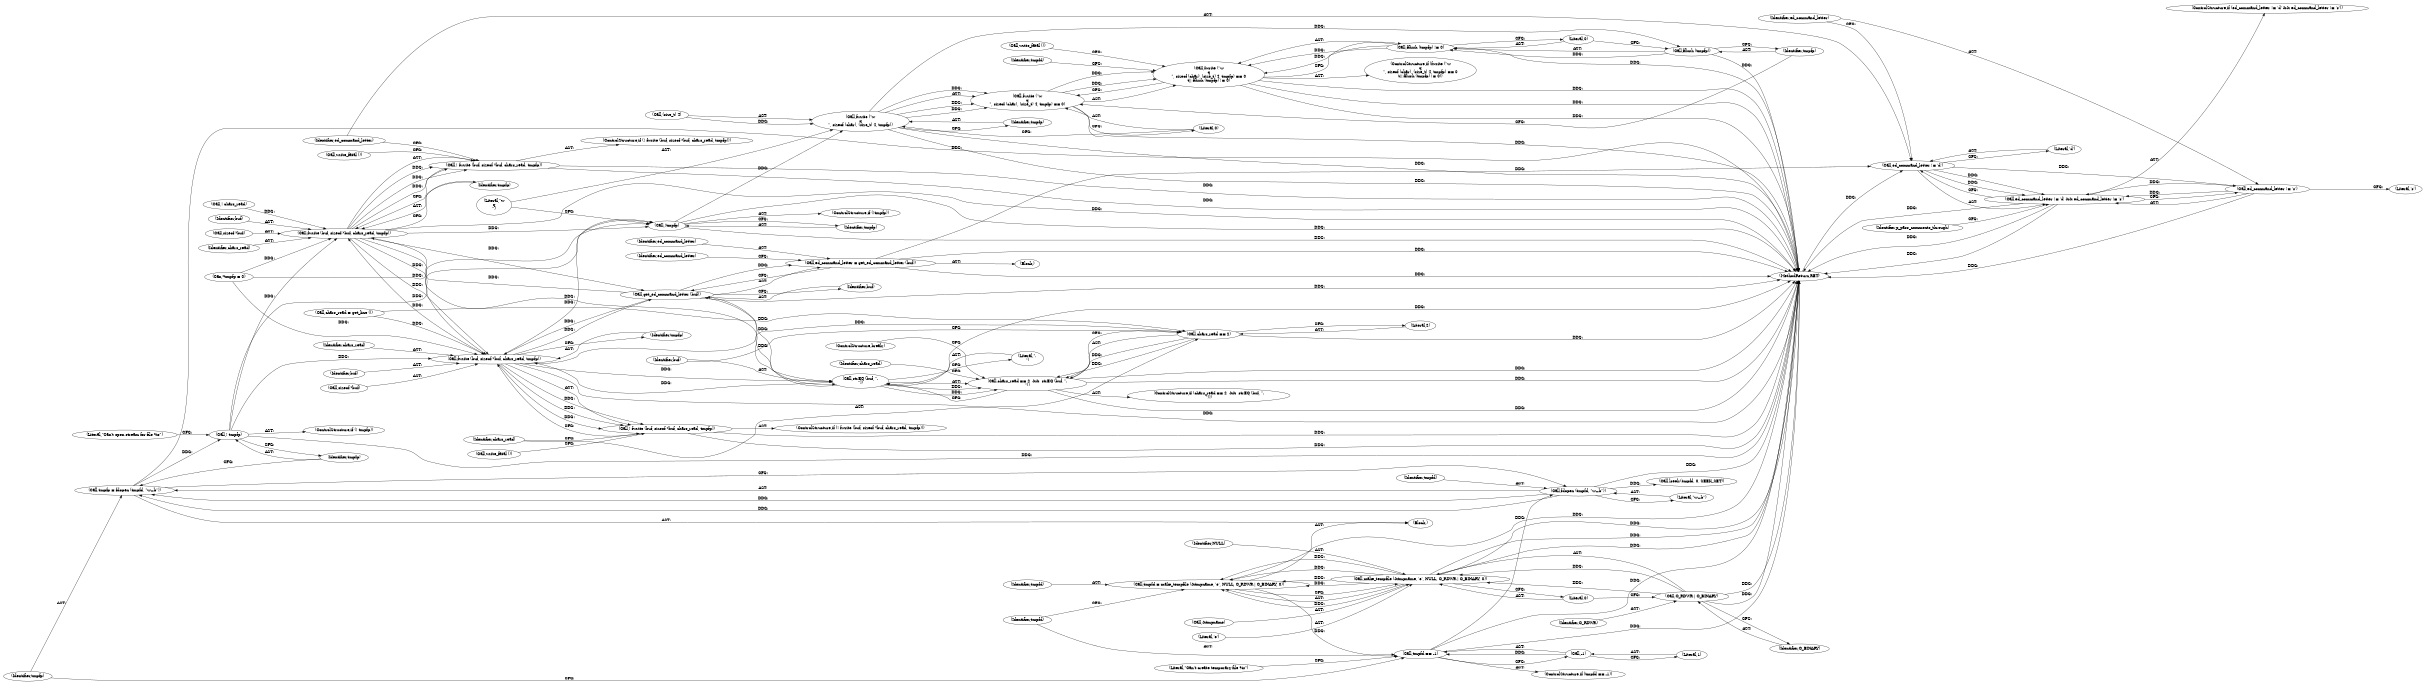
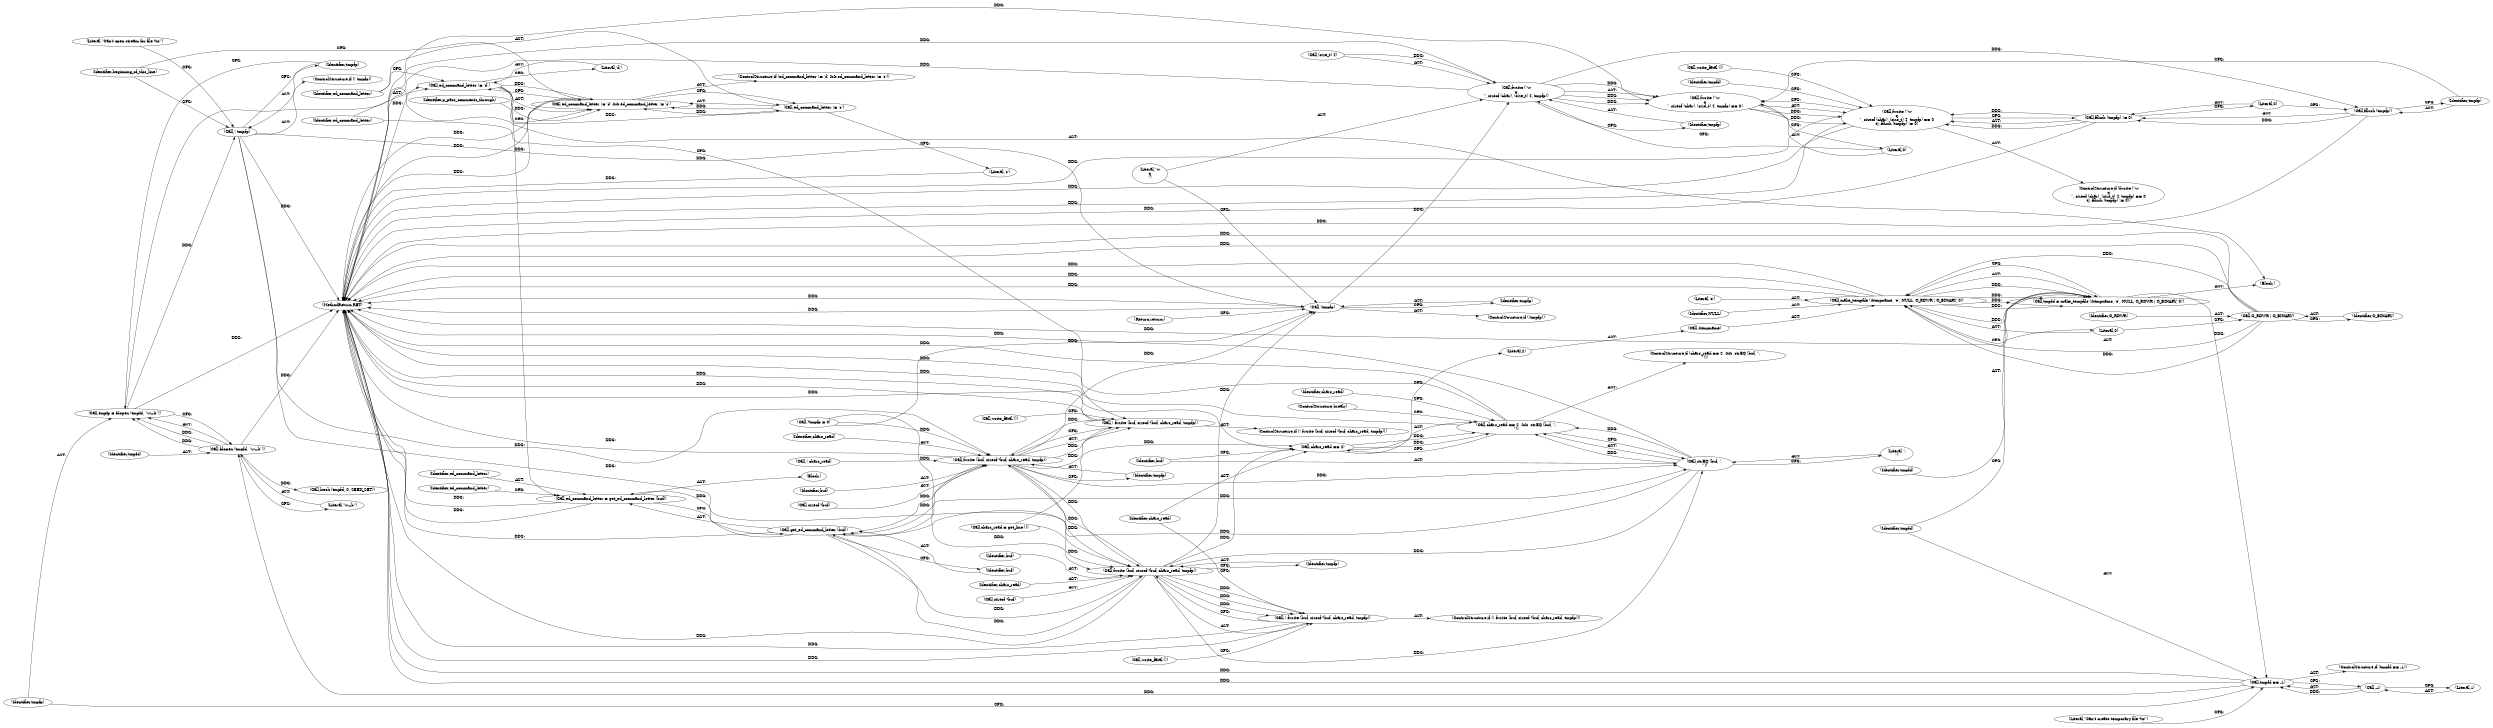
  digraph {
    rankdir=LR
    n1 [label="(Call,tmpfp = fdopen (tmpfd, \"w+b\"))"]
    n2 [label="(Call,fdopen (tmpfd, \"w+b\"))"]
    n3 [label="(Call,! tmpfp)"]
    n4 [label="(Block,)"]
    n5 [label="(MethodReturn,RET)"]
    n6 [label="(Call,lseek (tmpfd, 0, SEEK_SET))"]
    n7 [label="(Literal,\"w+b\")"]
    n8 [label="(Call,fwrite (buf, sizeof *buf, chars_read, tmpfp))"]
    n9 [label="(Call,fwrite (buf, sizeof *buf, chars_read, tmpfp))"]
    n10 [label="(Call,!tmpfp)"]
    n11 [label="(ControlStructure,if (! tmpfp))"]
    n12 [label="(Identifier,tmpfp)"]
    n13 [label="(Call,ed_command_letter != 'd')"]
    n14 [label="(Call,tmpfd == -1)"]
    n15 [label="(Call,-1)"]
    n16 [label="(ControlStructure,if (tmpfd == -1))"]
    n17 [label="(Literal,1)"]
    n18 [label="(Call,tmpfd = make_tempfile (&tmpname, 'e', NULL, O_RDWR | O_BINARY, 0))"]
    n19 [label="(Call,make_tempfile (&tmpname, 'e', NULL, O_RDWR | O_BINARY, 0))"]
    n20 [label="(Literal,0)"]
    n21 [label="(Call,O_RDWR | O_BINARY)"]
    n22 [label="(Identifier,O_BINARY)"]
    n23 [label="(Call,get_ed_command_letter (buf))"]
    n24 [label="(Call,strEQ (buf, \".\n\"))"]
    n25 [label="(Call,! fwrite (buf, sizeof *buf, chars_read, tmpfp))"]
    n26 [label="(Identifier,tmpfp)"]
    n27 [label="(Call,! fwrite (buf, sizeof *buf, chars_read, tmpfp))"]
    n28 [label="(Call,chars_read == 2)"]
    n29 [label="(Identifier,tmpfp)"]
    n30 [label="(Call,fwrite (\"w\nq\n\", sizeof (char), (size_t) 4, tmpfp))"]
    n31 [label="(ControlStructure,if (!tmpfp))"]
    n32 [label="(Identifier,tmpfp)"]
    n33 [label="(Call,ed_command_letter = get_ed_command_letter (buf))"]
    n34 [label="(Identifier,buf)"]
    n35 [label="(Call,chars_read == 2  &&  strEQ (buf, \".\n\"))"]
    n36 [label="(Literal,\".\n\")"]
    n37 [label="(ControlStructure,if (! fwrite (buf, sizeof *buf, chars_read, tmpfp)))"]
    n38 [label="(Block,)"]
    n39 [label="(Call,ed_command_letter != 'd' && ed_command_letter != 's')"]
    n40 [label="(Call,ed_command_letter != 's')"]
    n41 [label="(Literal,'d')"]
    n42 [label="(ControlStructure,if (ed_command_letter != 'd' && ed_command_letter != 's'))"]
    n43 [label="(Literal,'s')"]
    n44 [label="(ControlStructure,if (! fwrite (buf, sizeof *buf, chars_read, tmpfp)))"]
    n45 [label="(Literal,2)"]
    n46 [label="(ControlStructure,if (chars_read == 2  &&  strEQ (buf, \".\n\")))"]
    n47 [label="(Call,fwrite (\"w\nq\n\", sizeof (char), (size_t) 4, tmpfp) == 0)"]
    n48 [label="(Call,fflush (tmpfp))"]
    n49 [label="(Identifier,tmpfp)"]
    n50 [label="(Call,fwrite (\"w\nq\n\", sizeof (char), (size_t) 4, tmpfp) == 0\n\t|| fflush (tmpfp) != 0)"]
    n51 [label="(Literal,0)"]
    n52 [label="(Call,fflush (tmpfp) != 0)"]
    n53 [label="(Identifier,tmpfp)"]
    n54 [label="(ControlStructure,if (fwrite (\"w\nq\n\", sizeof (char), (size_t) 4, tmpfp) == 0\n\t|| fflush (tmpfp) != 0))"]
    n55 [label="(Literal,0)"]
    n56 [label="(Identifier,tmpfp)"]
    n57 [label="(Call,write_fatal ())"]
-   n59 [label="(Can,*tmpfp = 0)"]
+   n58 [label="(Return,return;)"]
+   n59 [label="(Call,*tmpfp = 0)"]
    n60 [label="(Call,sizeof *buf)"]
    n61 [label="(Identifier,chars_read)"]
    n62 [label="(Identifier,ed_command_letter)"]
    n63 [label="(Literal,\"w\nq\n\")"]
    n64 [label="(Identifier,chars_read)"]
    n65 [label="(Identifier,tmpfd)"]
    n66 [label="(Call,sizeof *buf)"]
    n67 [label="(Identifier,ed_command_letter)"]
    n68 [label="(Call,&tmpname)"]
    n69 [label="(Identifier,tmpfd)"]
    n70 [label="(Call,write_fatal ())"]
    n71 [label="(Call,! chars_read)"]
    n72 [label="(Identifier,p_pass_comments_through)"]
    n73 [label="(Identifier,buf)"]
    n74 [label="(Identifier,tmpfd)"]
    n75 [label="(Call,write_fatal ())"]
    n76 [label="(ControlStructure,break;)"]
    n77 [label="(Identifier,chars_read)"]
    n78 [label="(Call,chars_read = get_line ())"]
    n79 [label="(Identifier,O_RDWR)"]
    n80 [label="(Identifier,buf)"]
    n81 [label="(Identifier,buf)"]
    n82 [label="(Identifier,tmpfd)"]
+   n83 [label="(Identifier,beginning_of_this_line)"]
    n84 [label="(Call,(size_t) 4)"]
    n85 [label="(Identifier,chars_read)"]
    n86 [label="(Identifier,ed_command_letter)"]
    n87 [label="(Identifier,ed_command_letter)"]
    n88 [label="(Literal,\"Can't create temporary file %s\")"]
    n89 [label="(Literal,'e')"]
    n90 [label="(Literal,\"Can't open stream for file %s\")"]
    n91 [label="(Identifier,NULL)"]
    n1 -> n2 [label="CFG: "]
    n1 -> n3 [label="DDG: "]
    n1 -> n4 [label="AST: "]
    n1 -> n5 [label="DDG: "]
    n2 -> n1 [label="AST: "]
    n2 -> n1 [label="DDG: "]
    n2 -> n1 [label="DDG: "]
    n2 -> n5 [label="DDG: "]
    n2 -> n6 [label="DDG: "]
    n2 -> n7 [label="CFG: "]
    n3 -> n5 [label="DDG: "]
    n3 -> n8 [label="DDG: "]
    n3 -> n9 [label="DDG: "]
    n3 -> n10 [label="DDG: "]
    n3 -> n11 [label="AST: "]
    n3 -> n12 [label="CFG: "]
    n5 -> n13 [label="DDG: "]
    n7 -> n2 [label="AST: "]
    n8 -> n5 [label="DDG: "]
    n8 -> n9 [label="DDG: "]
    n8 -> n9 [label="DDG: "]
    n8 -> n10 [label="DDG: "]
    n8 -> n23 [label="DDG: "]
    n8 -> n24 [label="DDG: "]
    n8 -> n25 [label="AST: "]
    n8 -> n25 [label="DDG: "]
    n8 -> n25 [label="DDG: "]
    n8 -> n25 [label="DDG: "]
    n8 -> n26 [label="CFG: "]
    n9 -> n5 [label="DDG: "]
    n9 -> n8 [label="DDG: "]
    n9 -> n10 [label="DDG: "]
    n9 -> n23 [label="DDG: "]
    n9 -> n24 [label="DDG: "]
    n9 -> n27 [label="AST: "]
    n9 -> n27 [label="DDG: "]
    n9 -> n27 [label="DDG: "]
    n9 -> n27 [label="DDG: "]
    n9 -> n28 [label="DDG: "]
    n9 -> n29 [label="CFG: "]
    n10 -> n5 [label="DDG: "]
    n10 -> n5 [label="DDG: "]
    n10 -> n30 [label="DDG: "]
    n10 -> n31 [label="AST: "]
    n10 -> n32 [label="CFG: "]
    n12 -> n1 [label="CFG: "]
    n12 -> n3 [label="AST: "]
    n13 -> n39 [label="AST: "]
    n13 -> n39 [label="DDG: "]
    n13 -> n39 [label="DDG: "]
    n13 -> n40 [label="DDG: "]
    n13 -> n41 [label="CFG: "]
    n14 -> n2 [label="DDG: "]
    n14 -> n5 [label="DDG: "]
    n14 -> n5 [label="DDG: "]
    n14 -> n15 [label="CFG: "]
    n14 -> n16 [label="AST: "]
    n15 -> n14 [label="AST: "]
    n15 -> n14 [label="DDG: "]
    n15 -> n17 [label="CFG: "]
    n17 -> n15 [label="AST: "]
    n18 -> n4 [label="AST: "]
    n18 -> n5 [label="DDG: "]
    n18 -> n14 [label="DDG: "]
    n18 -> n19 [label="CFG: "]
    n19 -> n5 [label="DDG: "]
    n19 -> n5 [label="DDG: "]
    n19 -> n5 [label="DDG: "]
    n19 -> n18 [label="AST: "]
    n19 -> n18 [label="DDG: "]
    n19 -> n18 [label="DDG: "]
    n19 -> n18 [label="DDG: "]
    n19 -> n18 [label="DDG: "]
    n19 -> n18 [label="DDG: "]
    n19 -> n20 [label="CFG: "]
    n20 -> n19 [label="AST: "]
    n20 -> n21 [label="CFG: "]
    n21 -> n5 [label="DDG: "]
    n21 -> n5 [label="DDG: "]
    n21 -> n19 [label="AST: "]
    n21 -> n19 [label="DDG: "]
    n21 -> n19 [label="DDG: "]
    n21 -> n22 [label="CFG: "]
    n22 -> n21 [label="AST: "]
    n23 -> n5 [label="DDG: "]
    n23 -> n8 [label="DDG: "]
    n23 -> n9 [label="DDG: "]
    n23 -> n24 [label="DDG: "]
    n23 -> n33 [label="AST: "]
    n23 -> n33 [label="DDG: "]
    n23 -> n34 [label="CFG: "]
    n24 -> n5 [label="DDG: "]
    n24 -> n9 [label="DDG: "]
    n24 -> n23 [label="DDG: "]
    n24 -> n35 [label="AST: "]
    n24 -> n35 [label="DDG: "]
    n24 -> n35 [label="DDG: "]
    n24 -> n36 [label="CFG: "]
    n25 -> n5 [label="DDG: "]
    n25 -> n5 [label="DDG: "]
    n25 -> n8 [label="CFG: "]
    n25 -> n37 [label="AST: "]
    n26 -> n8 [label="AST: "]
    n27 -> n5 [label="DDG: "]
    n27 -> n5 [label="DDG: "]
    n27 -> n9 [label="CFG: "]
    n27 -> n44 [label="AST: "]
    n28 -> n5 [label="DDG: "]
    n28 -> n35 [label="AST: "]
    n28 -> n35 [label="DDG: "]
    n28 -> n35 [label="DDG: "]
    n28 -> n45 [label="CFG: "]
    n29 -> n9 [label="AST: "]
    n30 -> n5 [label="DDG: "]
    n30 -> n5 [label="DDG: "]
    n30 -> n47 [label="AST: "]
    n30 -> n47 [label="DDG: "]
    n30 -> n47 [label="DDG: "]
    n30 -> n47 [label="DDG: "]
    n30 -> n48 [label="DDG: "]
    n30 -> n49 [label="CFG: "]
    n32 -> n10 [label="AST: "]
    n33 -> n5 [label="DDG: "]
    n33 -> n5 [label="DDG: "]
-   n33 -> n13 [label="DDG: "]
+   n13 -> n33 [label="DDG: "]
    n33 -> n23 [label="CFG: "]
    n33 -> n38 [label="AST: "]
    n34 -> n23 [label="AST: "]
    n35 -> n5 [label="DDG: "]
    n35 -> n5 [label="DDG: "]
    n35 -> n5 [label="DDG: "]
    n35 -> n24 [label="CFG: "]
    n35 -> n28 [label="CFG: "]
    n35 -> n46 [label="AST: "]
    n36 -> n24 [label="AST: "]
    n39 -> n5 [label="DDG: "]
    n39 -> n5 [label="DDG: "]
    n39 -> n5 [label="DDG: "]
    n39 -> n13 [label="CFG: "]
    n39 -> n40 [label="CFG: "]
    n39 -> n42 [label="AST: "]
-   n40 -> n5 [label="DDG: "]
+   n43 -> n5 [label="DDG: "]
    n40 -> n39 [label="AST: "]
    n40 -> n39 [label="DDG: "]
    n40 -> n39 [label="DDG: "]
    n40 -> n43 [label="CFG: "]
    n41 -> n13 [label="AST: "]
-   n45 -> n28 [label="AST: "]
+   n45 -> n68 [label="AST: "]
    n47 -> n5 [label="DDG: "]
    n47 -> n50 [label="AST: "]
    n47 -> n50 [label="DDG: "]
    n47 -> n50 [label="DDG: "]
    n47 -> n51 [label="CFG: "]
    n48 -> n5 [label="DDG: "]
    n48 -> n52 [label="AST: "]
    n48 -> n52 [label="DDG: "]
    n48 -> n53 [label="CFG: "]
    n49 -> n30 [label="AST: "]
    n50 -> n5 [label="DDG: "]
    n50 -> n5 [label="DDG: "]
    n50 -> n5 [label="DDG: "]
    n50 -> n47 [label="CFG: "]
    n50 -> n52 [label="CFG: "]
    n50 -> n54 [label="AST: "]
    n51 -> n30 [label="CFG: "]
    n51 -> n47 [label="AST: "]
    n52 -> n5 [label="DDG: "]
    n52 -> n50 [label="AST: "]
    n52 -> n50 [label="DDG: "]
    n52 -> n50 [label="DDG: "]
    n52 -> n55 [label="CFG: "]
    n53 -> n47 [label="CFG: "]
    n53 -> n48 [label="AST: "]
    n55 -> n48 [label="CFG: "]
    n55 -> n52 [label="AST: "]
    n56 -> n1 [label="AST: "]
    n56 -> n14 [label="CFG: "]
    n57 -> n25 [label="CFG: "]
+   n58 -> n10 [label="CFG: "]
    n59 -> n8 [label="DDG: "]
    n59 -> n9 [label="DDG: "]
    n59 -> n10 [label="DDG: "]
    n60 -> n8 [label="AST: "]
    n61 -> n8 [label="AST: "]
    n62 -> n33 [label="CFG: "]
    n63 -> n10 [label="CFG: "]
    n63 -> n30 [label="AST: "]
    n64 -> n35 [label="CFG: "]
    n65 -> n2 [label="AST: "]
    n66 -> n9 [label="AST: "]
    n67 -> n13 [label="AST: "]
    n67 -> n25 [label="CFG: "]
    n68 -> n19 [label="AST: "]
    n69 -> n18 [label="AST: "]
    n70 -> n27 [label="CFG: "]
    n71 -> n8 [label="DDG: "]
    n72 -> n39 [label="CFG: "]
    n73 -> n24 [label="AST: "]
    n73 -> n28 [label="CFG: "]
    n74 -> n14 [label="AST: "]
    n74 -> n18 [label="CFG: "]
    n75 -> n50 [label="CFG: "]
    n76 -> n35 [label="CFG: "]
    n77 -> n27 [label="CFG: "]
    n77 -> n28 [label="AST: "]
    n78 -> n9 [label="DDG: "]
    n78 -> n28 [label="DDG: "]
    n79 -> n21 [label="AST: "]
    n80 -> n9 [label="AST: "]
    n81 -> n8 [label="AST: "]
    n82 -> n50 [label="CFG: "]
+   n83 -> n3 [label="CFG: "]
+   n83 -> n39 [label="CFG: "]
    n84 -> n30 [label="AST: "]
    n84 -> n30 [label="DDG: "]
    n85 -> n9 [label="AST: "]
    n86 -> n13 [label="CFG: "]
    n86 -> n40 [label="AST: "]
    n87 -> n33 [label="AST: "]
    n88 -> n14 [label="CFG: "]
    n89 -> n19 [label="AST: "]
    n90 -> n3 [label="CFG: "]
    n91 -> n19 [label="AST: "]
  }
